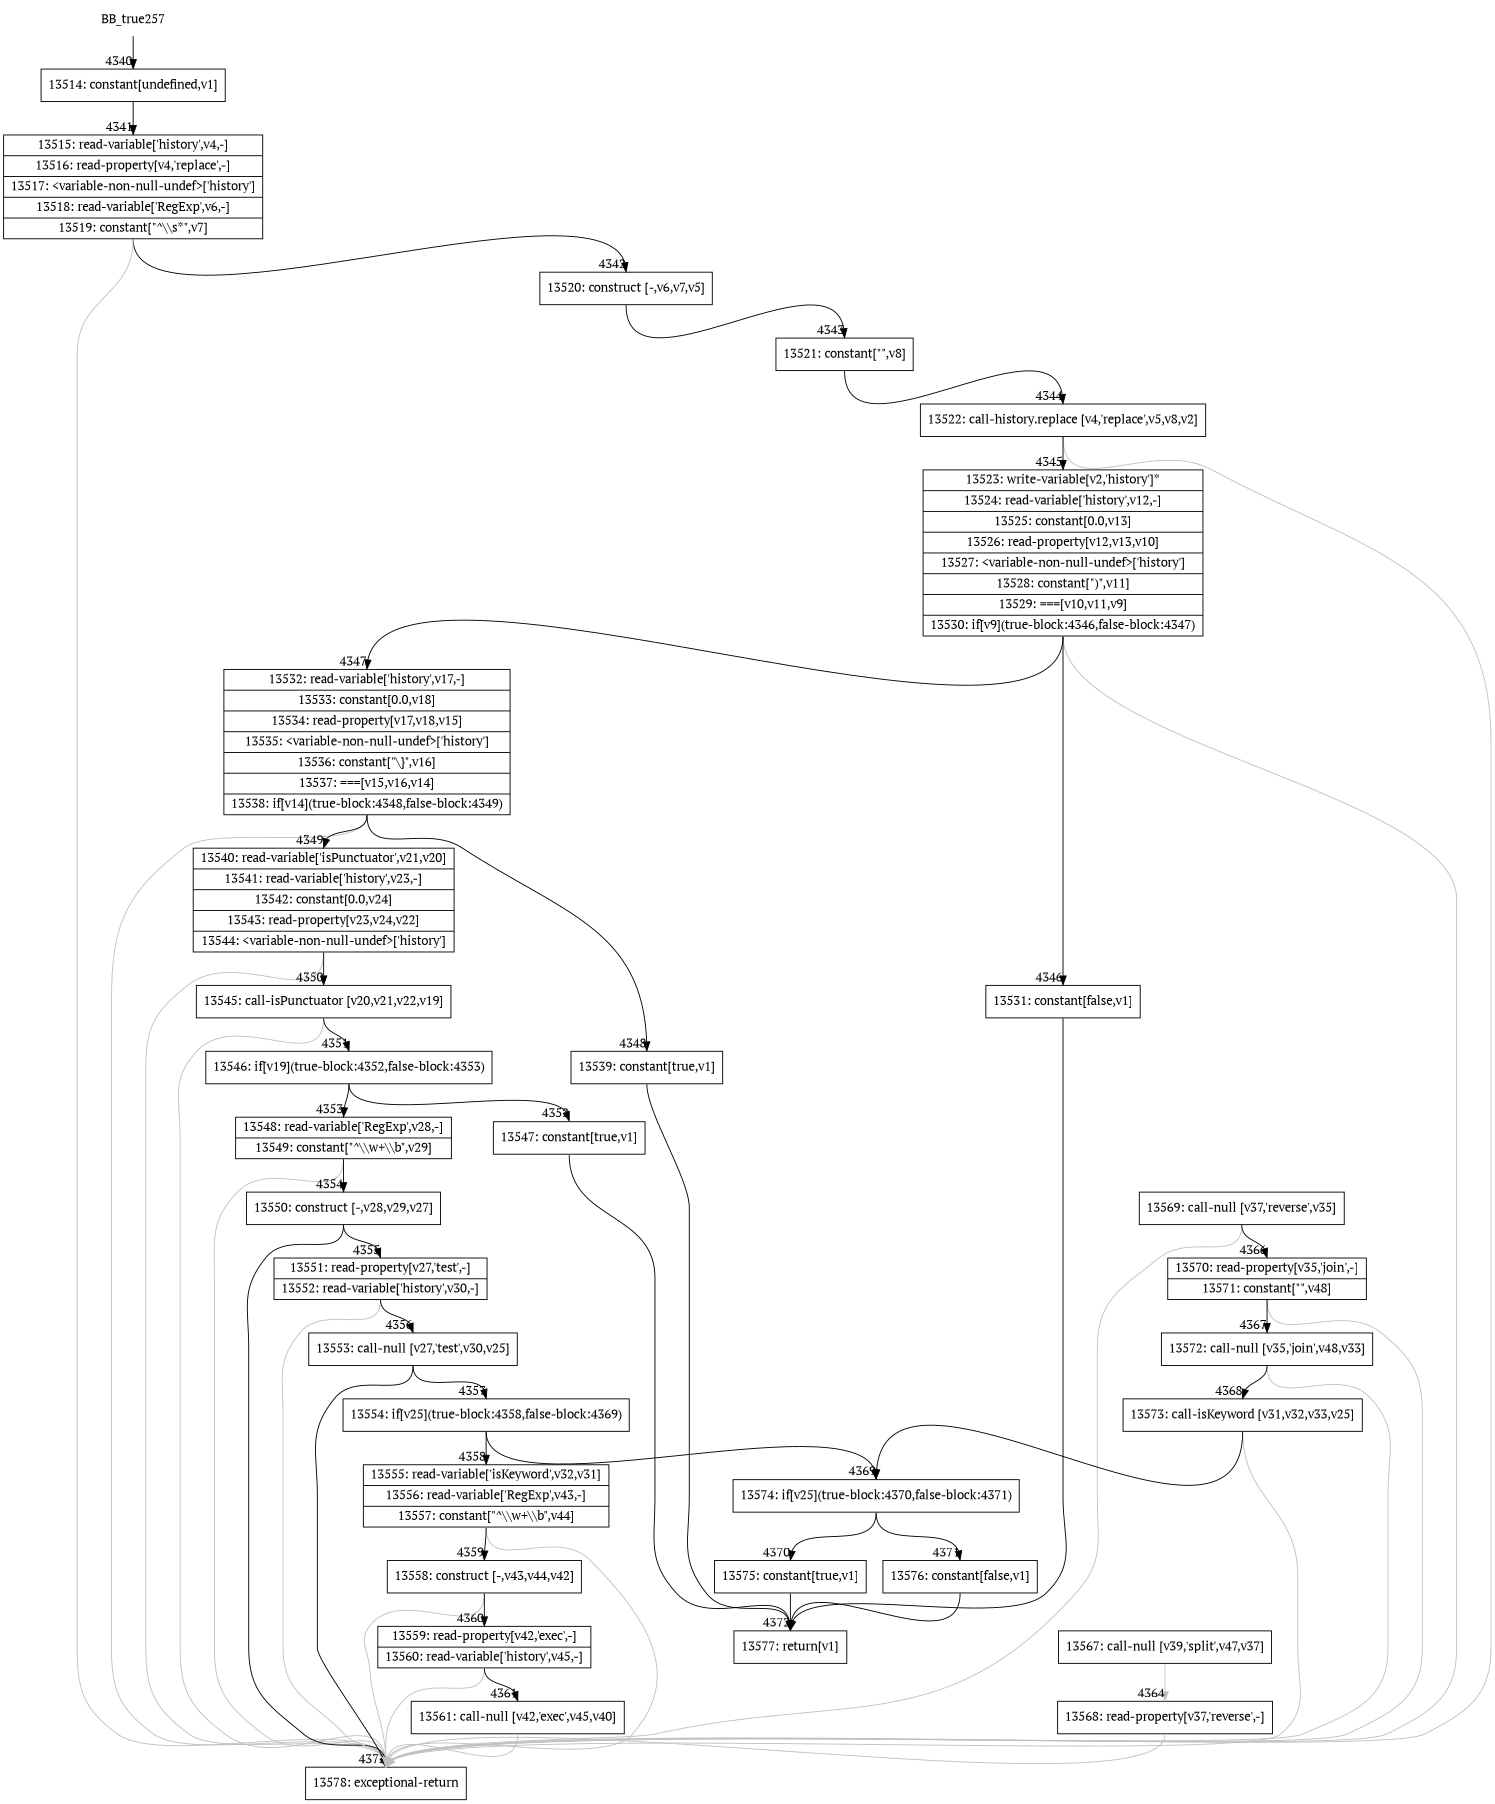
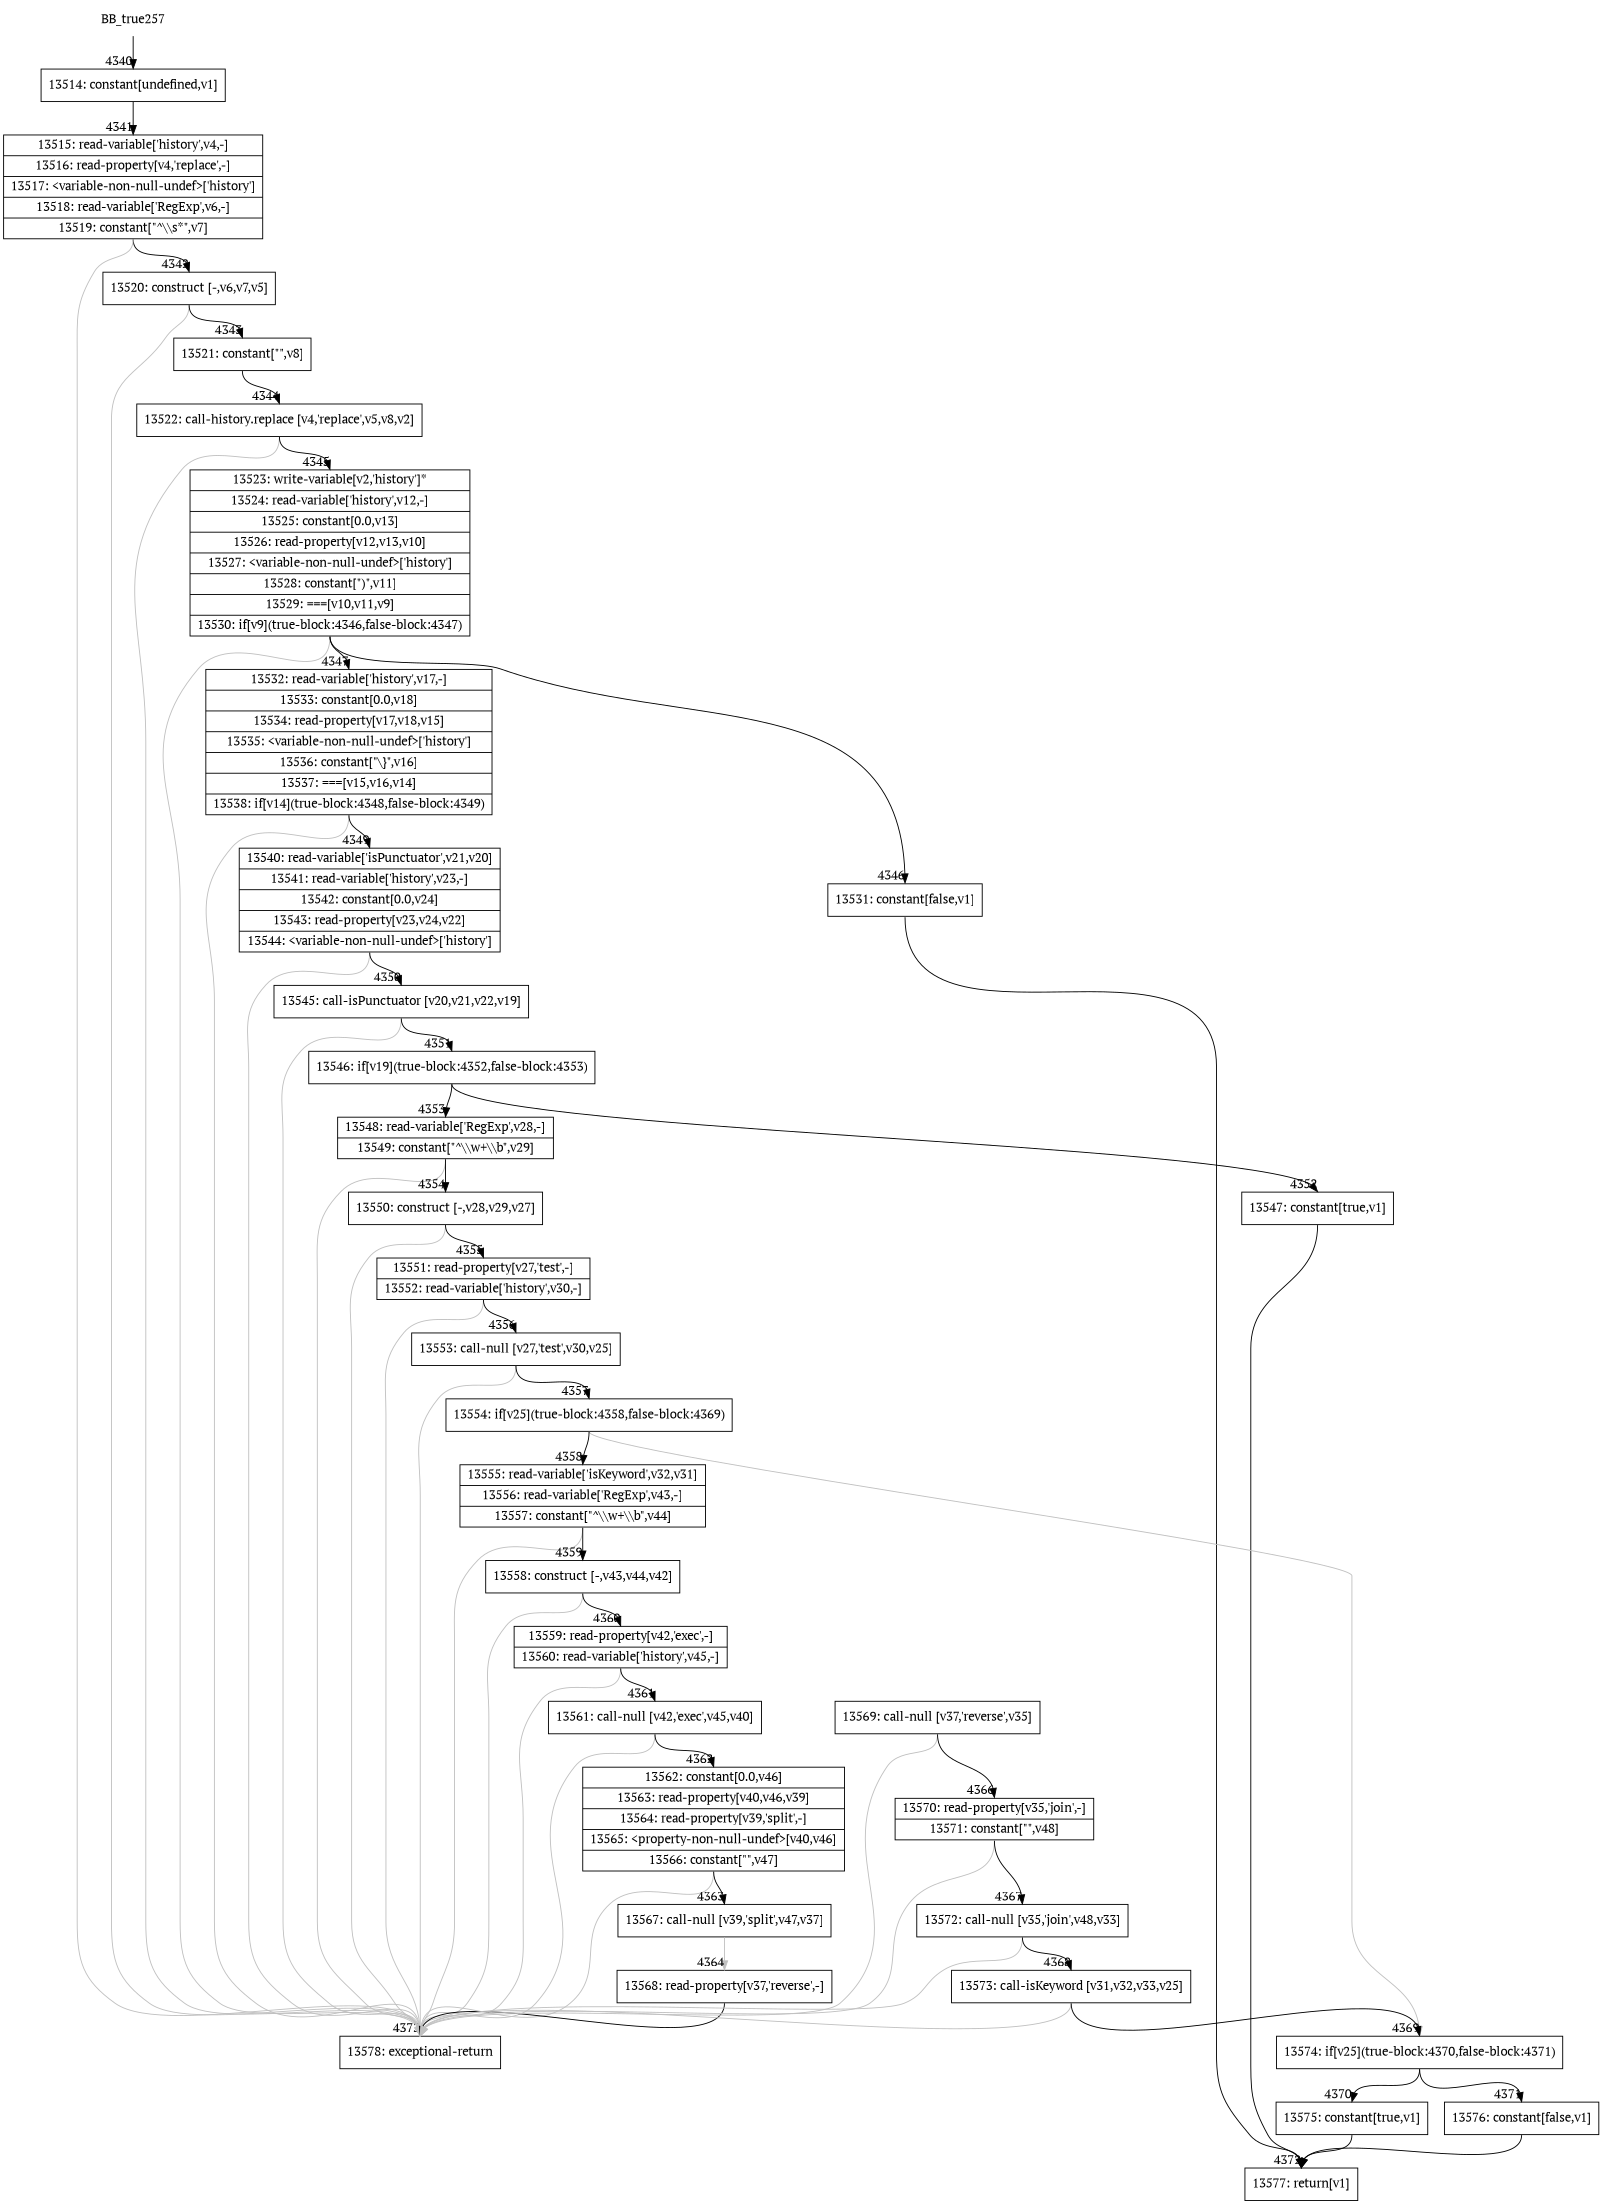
  digraph {
    fontname="PT Serif"
    rankdir=TD
    node [fontname="PT Serif" shape=record]
    edge [fontname="PT Serif" headport=n tailport=s]
    n1 [label=BB_true257 shape=none]
    n2 [label="{13514: constant[undefined,v1]}"]
    n3 [label="{13515: read-variable['history',v4,-]|13516: read-property[v4,'replace',-]|13517: \<variable-non-null-undef\>['history']|13518: read-variable['RegExp',v6,-]|13519: constant[\"^\\\\s*\",v7]}"]
    n4 [label="{13520: construct [-,v6,v7,v5]}"]
    n5 [label="{13578: exceptional-return}"]
    n6 [label="{13521: constant[\"\",v8]}"]
    n7 [label="{13522: call-history.replace [v4,'replace',v5,v8,v2]}"]
    n8 [label="{13523: write-variable[v2,'history']*|13524: read-variable['history',v12,-]|13525: constant[0.0,v13]|13526: read-property[v12,v13,v10]|13527: \<variable-non-null-undef\>['history']|13528: constant[\")\",v11]|13529: ===[v10,v11,v9]|13530: if[v9](true-block:4346,false-block:4347)}"]
    n9 [label="{13531: constant[false,v1]}"]
    n10 [label="{13532: read-variable['history',v17,-]|13533: constant[0.0,v18]|13534: read-property[v17,v18,v15]|13535: \<variable-non-null-undef\>['history']|13536: constant[\"\\\}\",v16]|13537: ===[v15,v16,v14]|13538: if[v14](true-block:4348,false-block:4349)}"]
    n11 [label="{13577: return[v1]}"]
-   n12 [label="{13539: constant[true,v1]}"]
    n13 [label="{13540: read-variable['isPunctuator',v21,v20]|13541: read-variable['history',v23,-]|13542: constant[0.0,v24]|13543: read-property[v23,v24,v22]|13544: \<variable-non-null-undef\>['history']}"]
    n14 [label="{13545: call-isPunctuator [v20,v21,v22,v19]}"]
    n15 [label="{13546: if[v19](true-block:4352,false-block:4353)}"]
    n16 [label="{13547: constant[true,v1]}"]
    n17 [label="{13548: read-variable['RegExp',v28,-]|13549: constant[\"^\\\\w+\\\\b\",v29]}"]
    n18 [label="{13550: construct [-,v28,v29,v27]}"]
    n19 [label="{13551: read-property[v27,'test',-]|13552: read-variable['history',v30,-]}"]
    n20 [label="{13553: call-null [v27,'test',v30,v25]}"]
    n21 [label="{13554: if[v25](true-block:4358,false-block:4369)}"]
    n22 [label="{13574: if[v25](true-block:4370,false-block:4371)}"]
    n23 [label="{13555: read-variable['isKeyword',v32,v31]|13556: read-variable['RegExp',v43,-]|13557: constant[\"^\\\\w+\\\\b\",v44]}"]
    n24 [label="{13575: constant[true,v1]}"]
    n25 [label="{13576: constant[false,v1]}"]
    n26 [label="{13558: construct [-,v43,v44,v42]}"]
    n27 [label="{13559: read-property[v42,'exec',-]|13560: read-variable['history',v45,-]}"]
    n28 [label="{13561: call-null [v42,'exec',v45,v40]}"]
+   n29 [label="{13562: constant[0.0,v46]|13563: read-property[v40,v46,v39]|13564: read-property[v39,'split',-]|13565: \<property-non-null-undef\>[v40,v46]|13566: constant[\"\",v47]}"]
    n30 [label="{13567: call-null [v39,'split',v47,v37]}"]
    n31 [label="{13568: read-property[v37,'reverse',-]}"]
    n32 [label="{13569: call-null [v37,'reverse',v35]}"]
    n33 [label="{13570: read-property[v35,'join',-]|13571: constant[\"\",v48]}"]
    n34 [label="{13572: call-null [v35,'join',v48,v33]}"]
    n35 [label="{13573: call-isKeyword [v31,v32,v33,v25]}"]
    n1 -> n2 [headlabel="    4340"]
    n2 -> n3 [headlabel="      4341"]
    n3 -> n4 [headlabel="      4342"]
    n3 -> n5 [color=gray headlabel="      4373"]
+   n4 -> n5 [color=gray]
    n4 -> n6 [headlabel="      4343"]
    n6 -> n7 [headlabel="      4344"]
    n7 -> n5 [color=gray]
    n7 -> n8 [headlabel="      4345"]
    n8 -> n5 [color=gray]
    n8 -> n9 [headlabel="      4346"]
    n8 -> n10 [headlabel="      4347"]
    n9 -> n11 [headlabel="      4372"]
    n10 -> n5 [color=gray]
-   n10 -> n12 [headlabel="      4348"]
    n10 -> n13 [headlabel="      4349"]
-   n12 -> n11
    n13 -> n5 [color=gray]
    n13 -> n14 [headlabel="      4350"]
    n14 -> n5 [color=gray]
    n14 -> n15 [headlabel="      4351"]
    n15 -> n16 [headlabel="      4352"]
    n15 -> n17 [headlabel="      4353"]
    n16 -> n11
    n17 -> n5 [color=gray]
    n17 -> n18 [headlabel="      4354"]
-   n18 -> n5 [color=black]
+   n18 -> n5 [color=gray]
    n18 -> n19 [headlabel="      4355"]
    n19 -> n5 [color=gray]
    n19 -> n20 [headlabel="      4356"]
-   n20 -> n5 [color=black]
+   n20 -> n5 [color=gray]
    n20 -> n21 [headlabel="      4357"]
-   n21 -> n22 [headlabel="      4369"]
+   n21 -> n22 [headlabel="      4369" color=gray]
    n21 -> n23 [headlabel="      4358"]
    n22 -> n24 [headlabel="      4370"]
    n22 -> n25 [headlabel="      4371"]
    n23 -> n5 [color=gray]
    n23 -> n26 [headlabel="      4359"]
    n24 -> n11
    n25 -> n11
    n26 -> n5 [color=gray]
    n26 -> n27 [headlabel="      4360"]
    n27 -> n5 [color=gray]
    n27 -> n28 [headlabel="      4361"]
    n28 -> n5 [color=gray]
+   n28 -> n29 [headlabel="      4362"]
+   n29 -> n5 [color=gray]
+   n29 -> n30 [headlabel="      4363"]
    n30 -> n31 [color=gray headlabel="      4364"]
-   n31 -> n5 [color=gray]
+   n31 -> n5 [color=black]
    n32 -> n5 [color=gray]
    n32 -> n33 [headlabel="      4366"]
    n33 -> n5 [color=gray]
    n33 -> n34 [headlabel="      4367"]
    n34 -> n5 [color=gray]
    n34 -> n35 [headlabel="      4368"]
    n35 -> n5 [color=gray]
    n35 -> n22
  }
